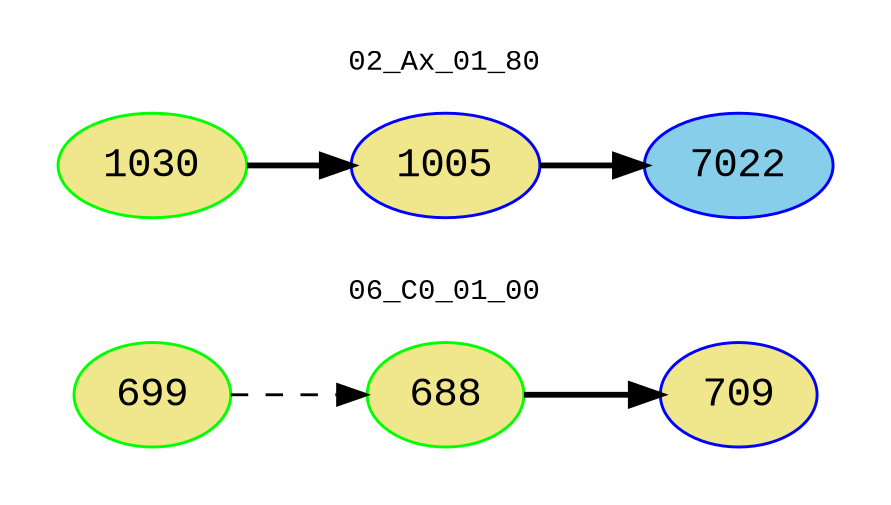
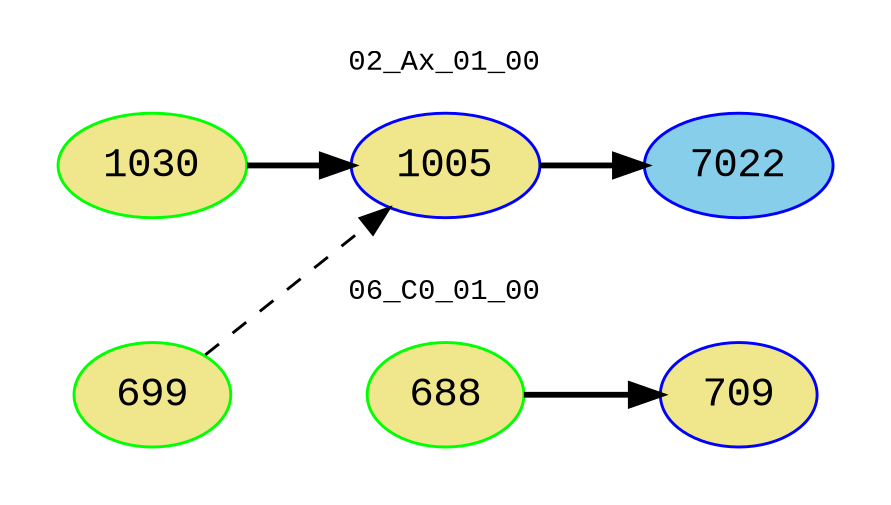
  digraph {
    fontname="Liberation Mono"
    rankdir=LR
    node [color=green fillcolor=khaki fontname="Liberation Mono" style=filled]
    edge [color=black fontname="Liberation Mono" style=bold]
    n1 [label=1030]
    n2 [color=blue label=1005]
    n3 [color=blue fillcolor=skyblue label=7022]
    n4 [label=699]
    n5 [label=688]
    n6 [color=blue label=709]
    subgraph cluster_1 {
      color=white
      fontsize=10
-     label="02_Ax_01_80"
+     label="02_Ax_01_00"
      n1
      n2
      n3
    }
    subgraph cluster_2 {
      color=white
      fontsize=10
      label="06_C0_01_00"
      n4
      n5
      n6
    }
    n1 -> n2
    n2 -> n3
-   n4 -> n5 [style=dashed]
+   n4 -> n2 [style=dashed]
    n5 -> n6
  }
